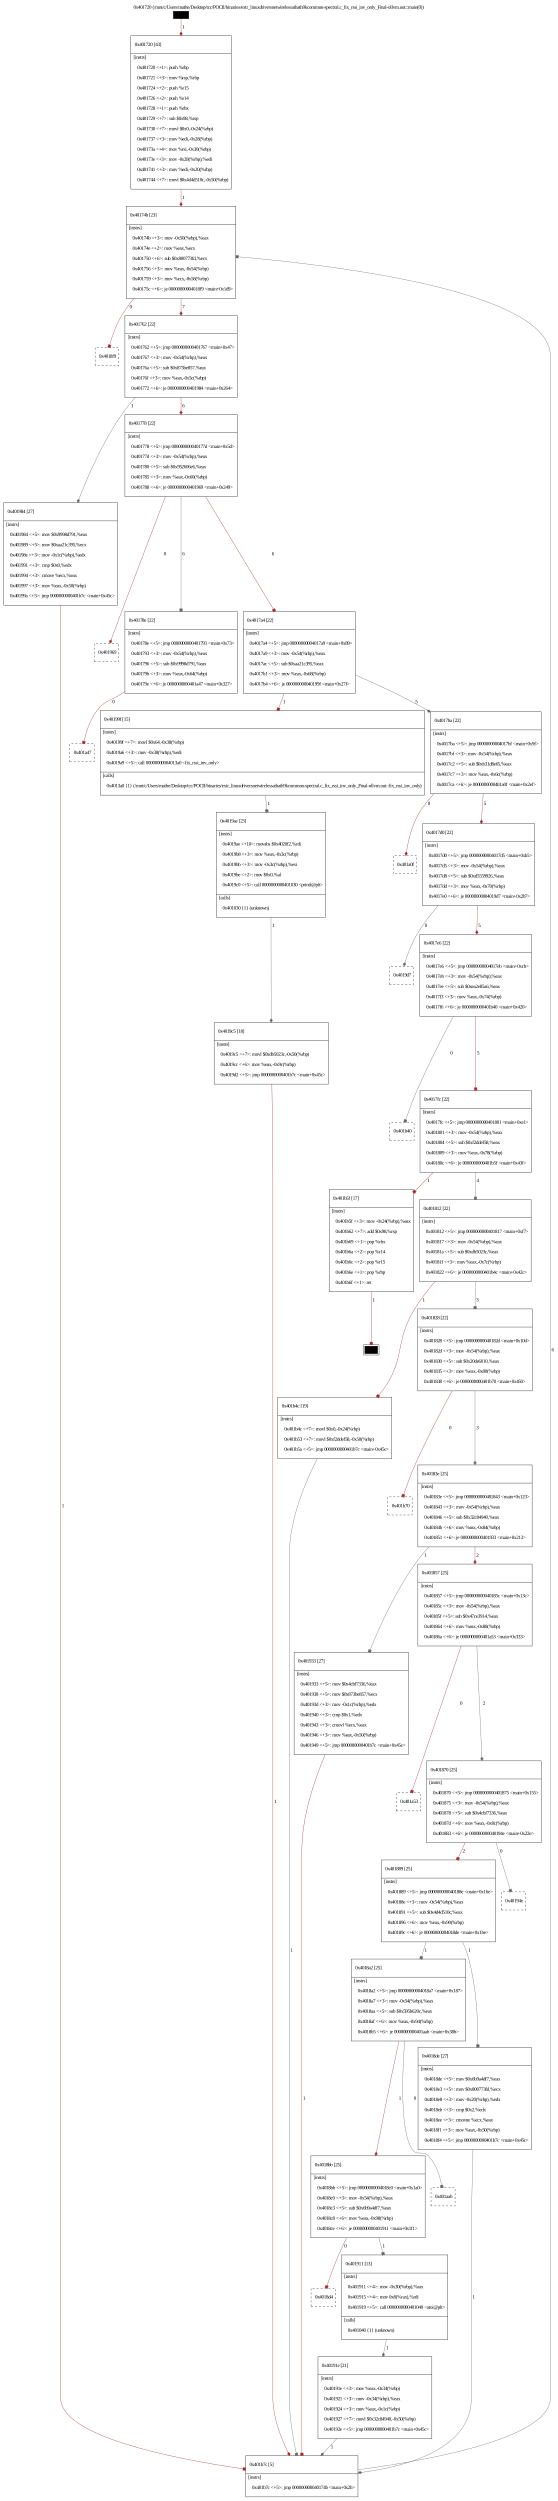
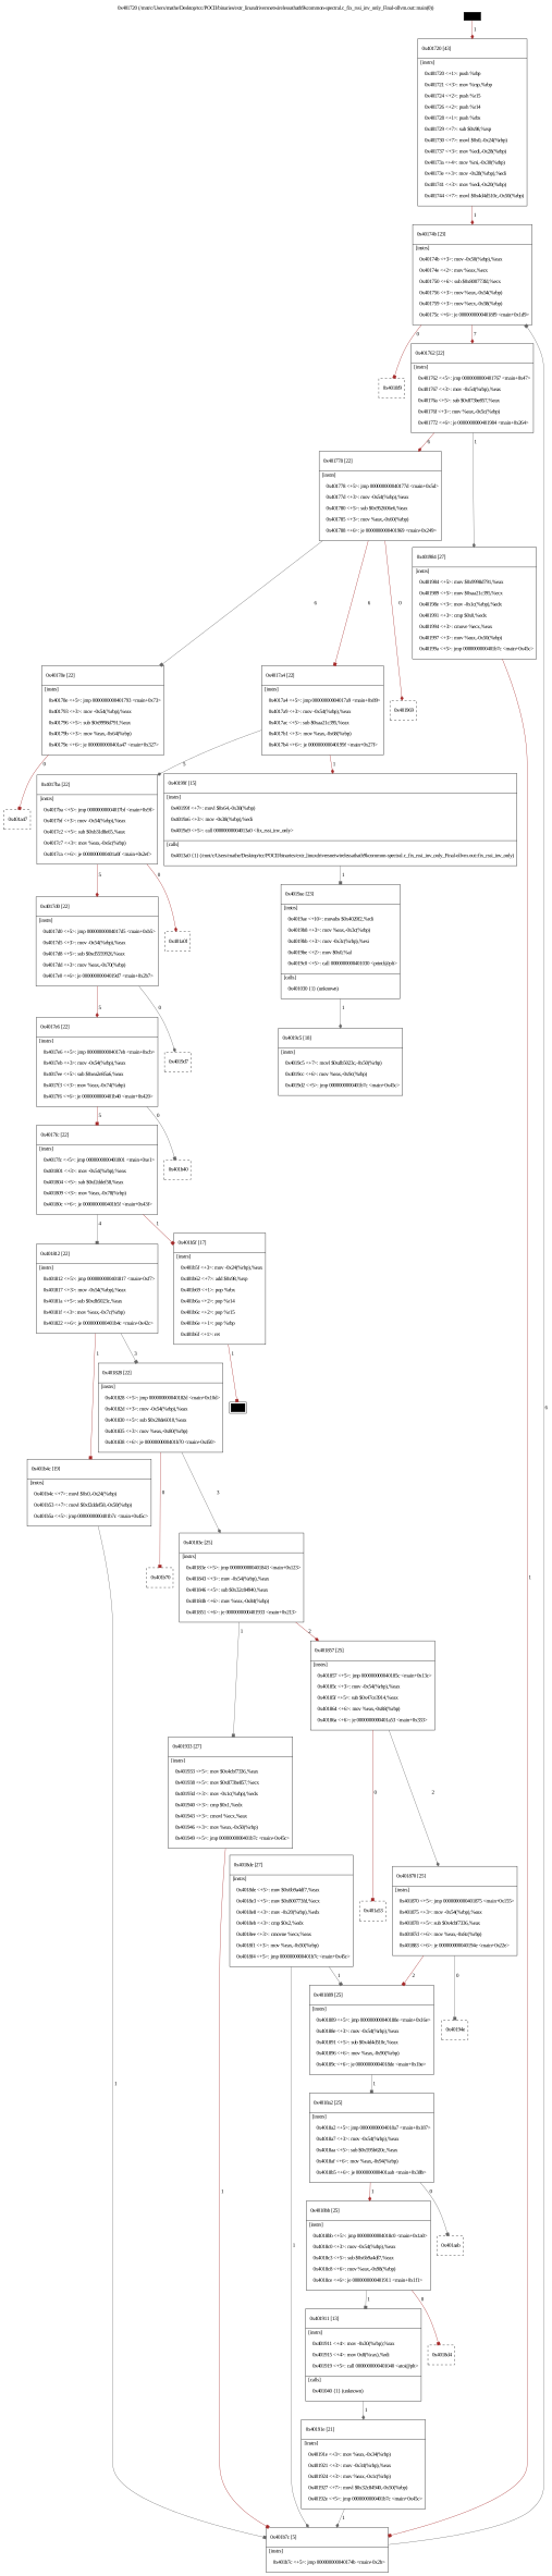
  digraph {
    fontname="Liberation Serif"
    label="0x401720 (/mnt/c/Users/mathe/Desktop/tcc/POCII/binaries/extr_linuxdriversnetwirelessathath9kcommon-spectral.c_fix_rssi_inv_only_Final-ollvm.out::main(0))"
    labelloc=t
    node [fontname="Liberation Serif" shape=record]
    edge [arrowhead=box color=brown fontname="Liberation Serif"]
    Entry [fillcolor=black height=0.3 shape=box style=filled width=0.3]
    n2 [label="{\n     0x401720 [43]\l\n     | [instrs]\l\n     &nbsp;&nbsp;0x401720 \<+1\>: push %rbp\l\n     &nbsp;&nbsp;0x401721 \<+3\>: mov %rsp,%rbp\l\n     &nbsp;&nbsp;0x401724 \<+2\>: push %r15\l\n     &nbsp;&nbsp;0x401726 \<+2\>: push %r14\l\n     &nbsp;&nbsp;0x401728 \<+1\>: push %rbx\l\n     &nbsp;&nbsp;0x401729 \<+7\>: sub $0x98,%rsp\l\n     &nbsp;&nbsp;0x401730 \<+7\>: movl $0x0,-0x24(%rbp)\l\n     &nbsp;&nbsp;0x401737 \<+3\>: mov %edi,-0x28(%rbp)\l\n     &nbsp;&nbsp;0x40173a \<+4\>: mov %rsi,-0x30(%rbp)\l\n     &nbsp;&nbsp;0x40173e \<+3\>: mov -0x28(%rbp),%edi\l\n     &nbsp;&nbsp;0x401741 \<+3\>: mov %edi,-0x20(%rbp)\l\n     &nbsp;&nbsp;0x401744 \<+7\>: movl $0x4d4d510c,-0x50(%rbp)\l\n  }"]
    n3 [label="{\n     0x40174b [23]\l\n     | [instrs]\l\n     &nbsp;&nbsp;0x40174b \<+3\>: mov -0x50(%rbp),%eax\l\n     &nbsp;&nbsp;0x40174e \<+2\>: mov %eax,%ecx\l\n     &nbsp;&nbsp;0x401750 \<+6\>: sub $0x800773fd,%ecx\l\n     &nbsp;&nbsp;0x401756 \<+3\>: mov %eax,-0x54(%rbp)\l\n     &nbsp;&nbsp;0x401759 \<+3\>: mov %ecx,-0x58(%rbp)\l\n     &nbsp;&nbsp;0x40175c \<+6\>: je 00000000004018f9 \<main+0x1d9\>\l\n  }"]
    n4 [label="{\n     0x4018f9\l\n  }" style=dashed]
    n5 [label="{\n     0x401762 [22]\l\n     | [instrs]\l\n     &nbsp;&nbsp;0x401762 \<+5\>: jmp 0000000000401767 \<main+0x47\>\l\n     &nbsp;&nbsp;0x401767 \<+3\>: mov -0x54(%rbp),%eax\l\n     &nbsp;&nbsp;0x40176a \<+5\>: sub $0x873be857,%eax\l\n     &nbsp;&nbsp;0x40176f \<+3\>: mov %eax,-0x5c(%rbp)\l\n     &nbsp;&nbsp;0x401772 \<+6\>: je 0000000000401984 \<main+0x264\>\l\n  }"]
    n6 [label="{\n     0x401984 [27]\l\n     | [instrs]\l\n     &nbsp;&nbsp;0x401984 \<+5\>: mov $0x9998d791,%eax\l\n     &nbsp;&nbsp;0x401989 \<+5\>: mov $0xaa21c395,%ecx\l\n     &nbsp;&nbsp;0x40198e \<+3\>: mov -0x1c(%rbp),%edx\l\n     &nbsp;&nbsp;0x401991 \<+3\>: cmp $0x0,%edx\l\n     &nbsp;&nbsp;0x401994 \<+3\>: cmove %ecx,%eax\l\n     &nbsp;&nbsp;0x401997 \<+3\>: mov %eax,-0x50(%rbp)\l\n     &nbsp;&nbsp;0x40199a \<+5\>: jmp 0000000000401b7c \<main+0x45c\>\l\n  }"]
    n7 [label="{\n     0x401778 [22]\l\n     | [instrs]\l\n     &nbsp;&nbsp;0x401778 \<+5\>: jmp 000000000040177d \<main+0x5d\>\l\n     &nbsp;&nbsp;0x40177d \<+3\>: mov -0x54(%rbp),%eax\l\n     &nbsp;&nbsp;0x401780 \<+5\>: sub $0x952606e6,%eax\l\n     &nbsp;&nbsp;0x401785 \<+3\>: mov %eax,-0x60(%rbp)\l\n     &nbsp;&nbsp;0x401788 \<+6\>: je 0000000000401969 \<main+0x249\>\l\n  }"]
    n8 [label="{\n     0x401b7c [5]\l\n     | [instrs]\l\n     &nbsp;&nbsp;0x401b7c \<+5\>: jmp 000000000040174b \<main+0x2b\>\l\n  }"]
    n9 [label="{\n     0x401969\l\n  }" style=dashed]
    n10 [label="{\n     0x40178e [22]\l\n     | [instrs]\l\n     &nbsp;&nbsp;0x40178e \<+5\>: jmp 0000000000401793 \<main+0x73\>\l\n     &nbsp;&nbsp;0x401793 \<+3\>: mov -0x54(%rbp),%eax\l\n     &nbsp;&nbsp;0x401796 \<+5\>: sub $0x9998d791,%eax\l\n     &nbsp;&nbsp;0x40179b \<+3\>: mov %eax,-0x64(%rbp)\l\n     &nbsp;&nbsp;0x40179e \<+6\>: je 0000000000401a47 \<main+0x327\>\l\n  }"]
    n11 [label="{\n     0x4017a4 [22]\l\n     | [instrs]\l\n     &nbsp;&nbsp;0x4017a4 \<+5\>: jmp 00000000004017a9 \<main+0x89\>\l\n     &nbsp;&nbsp;0x4017a9 \<+3\>: mov -0x54(%rbp),%eax\l\n     &nbsp;&nbsp;0x4017ac \<+5\>: sub $0xaa21c395,%eax\l\n     &nbsp;&nbsp;0x4017b1 \<+3\>: mov %eax,-0x68(%rbp)\l\n     &nbsp;&nbsp;0x4017b4 \<+6\>: je 000000000040199f \<main+0x27f\>\l\n  }"]
    Exit [fillcolor=black height=0.3 peripheries=2 shape=box style=filled width=0.3]
    n13 [label="{\n     0x401a47\l\n  }" style=dashed]
    n14 [label="{\n     0x4019c5 [18]\l\n     | [instrs]\l\n     &nbsp;&nbsp;0x4019c5 \<+7\>: movl $0xdb5023c,-0x50(%rbp)\l\n     &nbsp;&nbsp;0x4019cc \<+6\>: mov %eax,-0x9c(%rbp)\l\n     &nbsp;&nbsp;0x4019d2 \<+5\>: jmp 0000000000401b7c \<main+0x45c\>\l\n  }"]
    n15 [label="{\n     0x40199f [15]\l\n     | [instrs]\l\n     &nbsp;&nbsp;0x40199f \<+7\>: movl $0x64,-0x38(%rbp)\l\n     &nbsp;&nbsp;0x4019a6 \<+3\>: mov -0x38(%rbp),%edi\l\n     &nbsp;&nbsp;0x4019a9 \<+5\>: call 00000000004013a0 \<fix_rssi_inv_only\>\l\n     | [calls]\l\n     &nbsp;&nbsp;0x4013a0 \{1\} (/mnt/c/Users/mathe/Desktop/tcc/POCII/binaries/extr_linuxdriversnetwirelessathath9kcommon-spectral.c_fix_rssi_inv_only_Final-ollvm.out::fix_rssi_inv_only)\l\n  }"]
    n16 [label="{\n     0x4017ba [22]\l\n     | [instrs]\l\n     &nbsp;&nbsp;0x4017ba \<+5\>: jmp 00000000004017bf \<main+0x9f\>\l\n     &nbsp;&nbsp;0x4017bf \<+3\>: mov -0x54(%rbp),%eax\l\n     &nbsp;&nbsp;0x4017c2 \<+5\>: sub $0xb31d8e65,%eax\l\n     &nbsp;&nbsp;0x4017c7 \<+3\>: mov %eax,-0x6c(%rbp)\l\n     &nbsp;&nbsp;0x4017ca \<+6\>: je 0000000000401a0f \<main+0x2ef\>\l\n  }"]
    n17 [label="{\n     0x4019ae [23]\l\n     | [instrs]\l\n     &nbsp;&nbsp;0x4019ae \<+10\>: movabs $0x4020f2,%rdi\l\n     &nbsp;&nbsp;0x4019b8 \<+3\>: mov %eax,-0x3c(%rbp)\l\n     &nbsp;&nbsp;0x4019bb \<+3\>: mov -0x3c(%rbp),%esi\l\n     &nbsp;&nbsp;0x4019be \<+2\>: mov $0x0,%al\l\n     &nbsp;&nbsp;0x4019c0 \<+5\>: call 0000000000401030 \<printf@plt\>\l\n     | [calls]\l\n     &nbsp;&nbsp;0x401030 \{1\} (unknown)\l\n  }"]
    n18 [label="{\n     0x401a0f\l\n  }" style=dashed]
    n19 [label="{\n     0x4017d0 [22]\l\n     | [instrs]\l\n     &nbsp;&nbsp;0x4017d0 \<+5\>: jmp 00000000004017d5 \<main+0xb5\>\l\n     &nbsp;&nbsp;0x4017d5 \<+3\>: mov -0x54(%rbp),%eax\l\n     &nbsp;&nbsp;0x4017d8 \<+5\>: sub $0xd5559926,%eax\l\n     &nbsp;&nbsp;0x4017dd \<+3\>: mov %eax,-0x70(%rbp)\l\n     &nbsp;&nbsp;0x4017e0 \<+6\>: je 00000000004019d7 \<main+0x2b7\>\l\n  }"]
    n20 [label="{\n     0x40191e [21]\l\n     | [instrs]\l\n     &nbsp;&nbsp;0x40191e \<+3\>: mov %eax,-0x34(%rbp)\l\n     &nbsp;&nbsp;0x401921 \<+3\>: mov -0x34(%rbp),%eax\l\n     &nbsp;&nbsp;0x401924 \<+3\>: mov %eax,-0x1c(%rbp)\l\n     &nbsp;&nbsp;0x401927 \<+7\>: movl $0x32c84940,-0x50(%rbp)\l\n     &nbsp;&nbsp;0x40192e \<+5\>: jmp 0000000000401b7c \<main+0x45c\>\l\n  }"]
    n21 [label="{\n     0x4019d7\l\n  }" style=dashed]
    n22 [label="{\n     0x4017e6 [22]\l\n     | [instrs]\l\n     &nbsp;&nbsp;0x4017e6 \<+5\>: jmp 00000000004017eb \<main+0xcb\>\l\n     &nbsp;&nbsp;0x4017eb \<+3\>: mov -0x54(%rbp),%eax\l\n     &nbsp;&nbsp;0x4017ee \<+5\>: sub $0xea2e85a6,%eax\l\n     &nbsp;&nbsp;0x4017f3 \<+3\>: mov %eax,-0x74(%rbp)\l\n     &nbsp;&nbsp;0x4017f6 \<+6\>: je 0000000000401b40 \<main+0x420\>\l\n  }"]
    n23 [label="{\n     0x4018d4\l\n  }" style=dashed]
    n24 [label="{\n     0x401b40\l\n  }" style=dashed]
    n25 [label="{\n     0x4017fc [22]\l\n     | [instrs]\l\n     &nbsp;&nbsp;0x4017fc \<+5\>: jmp 0000000000401801 \<main+0xe1\>\l\n     &nbsp;&nbsp;0x401801 \<+3\>: mov -0x54(%rbp),%eax\l\n     &nbsp;&nbsp;0x401804 \<+5\>: sub $0xf2ddef58,%eax\l\n     &nbsp;&nbsp;0x401809 \<+3\>: mov %eax,-0x78(%rbp)\l\n     &nbsp;&nbsp;0x40180c \<+6\>: je 0000000000401b5f \<main+0x43f\>\l\n  }"]
    n26 [label="{\n     0x401911 [13]\l\n     | [instrs]\l\n     &nbsp;&nbsp;0x401911 \<+4\>: mov -0x30(%rbp),%rax\l\n     &nbsp;&nbsp;0x401915 \<+4\>: mov 0x8(%rax),%rdi\l\n     &nbsp;&nbsp;0x401919 \<+5\>: call 0000000000401040 \<atoi@plt\>\l\n     | [calls]\l\n     &nbsp;&nbsp;0x401040 \{1\} (unknown)\l\n  }"]
    n27 [label="{\n     0x401b5f [17]\l\n     | [instrs]\l\n     &nbsp;&nbsp;0x401b5f \<+3\>: mov -0x24(%rbp),%eax\l\n     &nbsp;&nbsp;0x401b62 \<+7\>: add $0x98,%rsp\l\n     &nbsp;&nbsp;0x401b69 \<+1\>: pop %rbx\l\n     &nbsp;&nbsp;0x401b6a \<+2\>: pop %r14\l\n     &nbsp;&nbsp;0x401b6c \<+2\>: pop %r15\l\n     &nbsp;&nbsp;0x401b6e \<+1\>: pop %rbp\l\n     &nbsp;&nbsp;0x401b6f \<+1\>: ret\l\n  }"]
    n28 [label="{\n     0x401812 [22]\l\n     | [instrs]\l\n     &nbsp;&nbsp;0x401812 \<+5\>: jmp 0000000000401817 \<main+0xf7\>\l\n     &nbsp;&nbsp;0x401817 \<+3\>: mov -0x54(%rbp),%eax\l\n     &nbsp;&nbsp;0x40181a \<+5\>: sub $0xdb5023c,%eax\l\n     &nbsp;&nbsp;0x40181f \<+3\>: mov %eax,-0x7c(%rbp)\l\n     &nbsp;&nbsp;0x401822 \<+6\>: je 0000000000401b4c \<main+0x42c\>\l\n  }"]
    n29 [label="{\n     0x4018bb [25]\l\n     | [instrs]\l\n     &nbsp;&nbsp;0x4018bb \<+5\>: jmp 00000000004018c0 \<main+0x1a0\>\l\n     &nbsp;&nbsp;0x4018c0 \<+3\>: mov -0x54(%rbp),%eax\l\n     &nbsp;&nbsp;0x4018c3 \<+5\>: sub $0x6b9a4df7,%eax\l\n     &nbsp;&nbsp;0x4018c8 \<+6\>: mov %eax,-0x98(%rbp)\l\n     &nbsp;&nbsp;0x4018ce \<+6\>: je 0000000000401911 \<main+0x1f1\>\l\n  }"]
    n30 [label="{\n     0x401b4c [19]\l\n     | [instrs]\l\n     &nbsp;&nbsp;0x401b4c \<+7\>: movl $0x0,-0x24(%rbp)\l\n     &nbsp;&nbsp;0x401b53 \<+7\>: movl $0xf2ddef58,-0x50(%rbp)\l\n     &nbsp;&nbsp;0x401b5a \<+5\>: jmp 0000000000401b7c \<main+0x45c\>\l\n  }"]
    n31 [label="{\n     0x401828 [22]\l\n     | [instrs]\l\n     &nbsp;&nbsp;0x401828 \<+5\>: jmp 000000000040182d \<main+0x10d\>\l\n     &nbsp;&nbsp;0x40182d \<+3\>: mov -0x54(%rbp),%eax\l\n     &nbsp;&nbsp;0x401830 \<+5\>: sub $0x20de6010,%eax\l\n     &nbsp;&nbsp;0x401835 \<+3\>: mov %eax,-0x80(%rbp)\l\n     &nbsp;&nbsp;0x401838 \<+6\>: je 0000000000401b70 \<main+0x450\>\l\n  }"]
    n32 [label="{\n     0x401aab\l\n  }" style=dashed]
    n33 [label="{\n     0x401b70\l\n  }" style=dashed]
    n34 [label="{\n     0x40183e [25]\l\n     | [instrs]\l\n     &nbsp;&nbsp;0x40183e \<+5\>: jmp 0000000000401843 \<main+0x123\>\l\n     &nbsp;&nbsp;0x401843 \<+3\>: mov -0x54(%rbp),%eax\l\n     &nbsp;&nbsp;0x401846 \<+5\>: sub $0x32c84940,%eax\l\n     &nbsp;&nbsp;0x40184b \<+6\>: mov %eax,-0x84(%rbp)\l\n     &nbsp;&nbsp;0x401851 \<+6\>: je 0000000000401933 \<main+0x213\>\l\n  }"]
    n35 [label="{\n     0x401933 [27]\l\n     | [instrs]\l\n     &nbsp;&nbsp;0x401933 \<+5\>: mov $0x4cbf7336,%eax\l\n     &nbsp;&nbsp;0x401938 \<+5\>: mov $0x873be857,%ecx\l\n     &nbsp;&nbsp;0x40193d \<+3\>: mov -0x1c(%rbp),%edx\l\n     &nbsp;&nbsp;0x401940 \<+3\>: cmp $0x1,%edx\l\n     &nbsp;&nbsp;0x401943 \<+3\>: cmovl %ecx,%eax\l\n     &nbsp;&nbsp;0x401946 \<+3\>: mov %eax,-0x50(%rbp)\l\n     &nbsp;&nbsp;0x401949 \<+5\>: jmp 0000000000401b7c \<main+0x45c\>\l\n  }"]
    n36 [label="{\n     0x401857 [25]\l\n     | [instrs]\l\n     &nbsp;&nbsp;0x401857 \<+5\>: jmp 000000000040185c \<main+0x13c\>\l\n     &nbsp;&nbsp;0x40185c \<+3\>: mov -0x54(%rbp),%eax\l\n     &nbsp;&nbsp;0x40185f \<+5\>: sub $0x47ce3914,%eax\l\n     &nbsp;&nbsp;0x401864 \<+6\>: mov %eax,-0x88(%rbp)\l\n     &nbsp;&nbsp;0x40186a \<+6\>: je 0000000000401a53 \<main+0x333\>\l\n  }"]
    n37 [label="{\n     0x401a53\l\n  }" style=dashed]
    n38 [label="{\n     0x401870 [25]\l\n     | [instrs]\l\n     &nbsp;&nbsp;0x401870 \<+5\>: jmp 0000000000401875 \<main+0x155\>\l\n     &nbsp;&nbsp;0x401875 \<+3\>: mov -0x54(%rbp),%eax\l\n     &nbsp;&nbsp;0x401878 \<+5\>: sub $0x4cbf7336,%eax\l\n     &nbsp;&nbsp;0x40187d \<+6\>: mov %eax,-0x8c(%rbp)\l\n     &nbsp;&nbsp;0x401883 \<+6\>: je 000000000040194e \<main+0x22e\>\l\n  }"]
    n39 [label="{\n     0x4018a2 [25]\l\n     | [instrs]\l\n     &nbsp;&nbsp;0x4018a2 \<+5\>: jmp 00000000004018a7 \<main+0x187\>\l\n     &nbsp;&nbsp;0x4018a7 \<+3\>: mov -0x54(%rbp),%eax\l\n     &nbsp;&nbsp;0x4018aa \<+5\>: sub $0x595b620c,%eax\l\n     &nbsp;&nbsp;0x4018af \<+6\>: mov %eax,-0x94(%rbp)\l\n     &nbsp;&nbsp;0x4018b5 \<+6\>: je 0000000000401aab \<main+0x38b\>\l\n  }"]
    n40 [label="{\n     0x401889 [25]\l\n     | [instrs]\l\n     &nbsp;&nbsp;0x401889 \<+5\>: jmp 000000000040188e \<main+0x16e\>\l\n     &nbsp;&nbsp;0x40188e \<+3\>: mov -0x54(%rbp),%eax\l\n     &nbsp;&nbsp;0x401891 \<+5\>: sub $0x4d4d510c,%eax\l\n     &nbsp;&nbsp;0x401896 \<+6\>: mov %eax,-0x90(%rbp)\l\n     &nbsp;&nbsp;0x40189c \<+6\>: je 00000000004018de \<main+0x1be\>\l\n  }"]
    n41 [label="{\n     0x40194e\l\n  }" style=dashed]
    n42 [label="{\n     0x4018de [27]\l\n     | [instrs]\l\n     &nbsp;&nbsp;0x4018de \<+5\>: mov $0x6b9a4df7,%eax\l\n     &nbsp;&nbsp;0x4018e3 \<+5\>: mov $0x800773fd,%ecx\l\n     &nbsp;&nbsp;0x4018e8 \<+3\>: mov -0x20(%rbp),%edx\l\n     &nbsp;&nbsp;0x4018eb \<+3\>: cmp $0x2,%edx\l\n     &nbsp;&nbsp;0x4018ee \<+3\>: cmovne %ecx,%eax\l\n     &nbsp;&nbsp;0x4018f1 \<+3\>: mov %eax,-0x50(%rbp)\l\n     &nbsp;&nbsp;0x4018f4 \<+5\>: jmp 0000000000401b7c \<main+0x45c\>\l\n  }"]
    Entry -> n2 [arrowhead=diamond label=" 1"]
    n2 -> n3 [arrowhead=diamond label=" 1"]
    n3 -> n4 [label=" 0"]
    n3 -> n5 [arrowhead=diamond label=" 7"]
    n5 -> n6 [arrowhead=diamond color=gray40 label=" 1"]
    n5 -> n7 [arrowhead=diamond label=" 6"]
    n6 -> n8 [label=" 1"]
    n7 -> n9 [arrowhead=diamond label=" 0"]
    n7 -> n10 [color=gray40 label=" 6"]
    n7 -> n11 [label=" 6"]
    n8 -> n3 [color=gray40 label=" 6"]
    n10 -> n13 [label=" 0"]
-   n11 -> n15 [label=" 1"]
+   n11 -> n15 [arrowhead=diamond label=" 1"]
    n11 -> n16 [arrowhead=diamond color=gray40 label=" 5"]
-   n14 -> n8 [arrowhead=diamond label=" 1"]
    n15 -> n17 [color=gray40 label=" 1"]
    n16 -> n18 [arrowhead=diamond label=" 0"]
    n16 -> n19 [arrowhead=diamond label=" 5"]
    n17 -> n14 [arrowhead=diamond color=gray40 label=" 1"]
    n19 -> n21 [arrowhead=diamond color=gray40 label=" 0"]
    n19 -> n22 [arrowhead=diamond label=" 5"]
    n20 -> n8 [arrowhead=diamond color=gray40 label=" 1"]
    n22 -> n24 [color=gray40 label=" 0"]
    n22 -> n25 [label=" 5"]
    n25 -> n27 [label=" 1"]
    n25 -> n28 [color=gray40 label=" 4"]
    n26 -> n20 [arrowhead=diamond color=gray40 label=" 1"]
    n27 -> Exit [label=" 1"]
    n28 -> n30 [label=" 1"]
    n28 -> n31 [color=gray40 label=" 3"]
    n29 -> n23 [label=" 0"]
    n29 -> n26 [color=gray40 label=" 1"]
    n30 -> n8 [color=gray40 label=" 1"]
    n31 -> n33 [label=" 0"]
    n31 -> n34 [arrowhead=diamond color=gray40 label=" 3"]
    n34 -> n35 [color=gray40 label=" 1"]
    n34 -> n36 [arrowhead=diamond label=" 2"]
    n35 -> n8 [label=" 1"]
    n36 -> n37 [label=" 0"]
    n36 -> n38 [arrowhead=diamond color=gray40 label=" 2"]
    n38 -> n40 [label=" 2"]
    n38 -> n41 [color=gray40 label=" 0"]
    n39 -> n29 [arrowhead=diamond label=" 1"]
    n39 -> n32 [color=gray40 label=" 0"]
    n40 -> n39 [color=gray40 label=" 1"]
-   n40 -> n42 [color=gray40 label=" 1"]
+   n42 -> n40 [color=gray40 label=" 1"]
    n42 -> n8 [arrowhead=diamond color=gray40 label=" 1"]
  }
